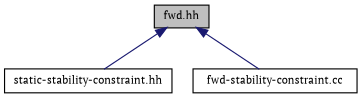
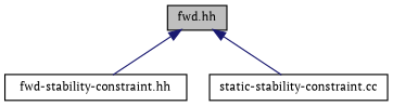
  digraph {
    fontname="PT Serif"
    node [color=black fillcolor=white fontname="PT Serif" fontsize=10 shape=record style=filled]
    edge [color=midnightblue dir=back fontname="PT Serif" fontsize=10 labelfontname=FreeSans labelfontsize=10 style=solid]
    n1 [fillcolor=grey75 fontcolor=black height=0.2 label="fwd.hh" width=0.4]
-   n2 [height=0.2 label="static-stability-constraint.hh" width=0.4]
-   n3 [height=0.2 label="fwd-stability-constraint.cc" width=0.4]
+   n2 [height=0.2 label="fwd-stability-constraint.hh" width=0.4]
+   n3 [height=0.2 label="static-stability-constraint.cc" width=0.4]
    n1 -> n2
    n1 -> n3
  }
